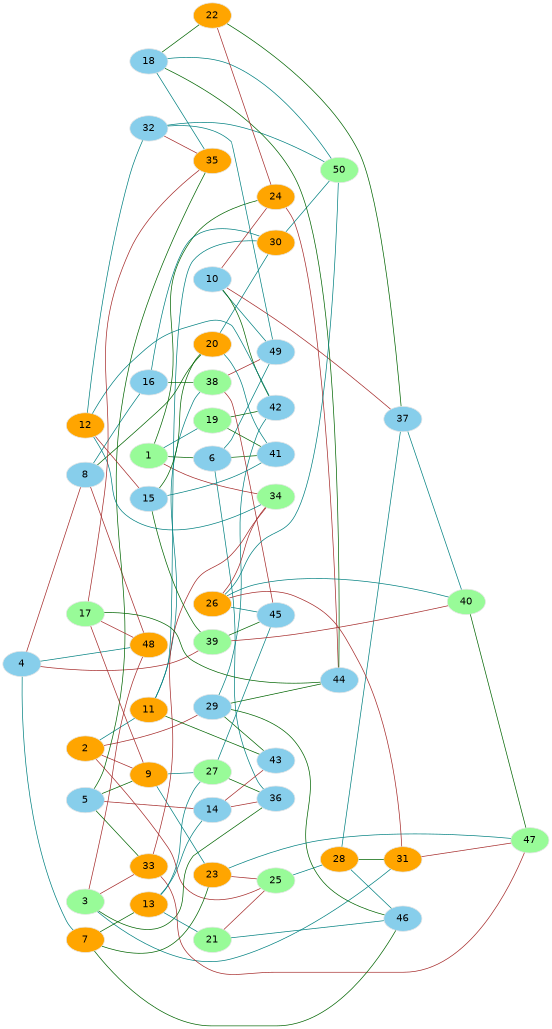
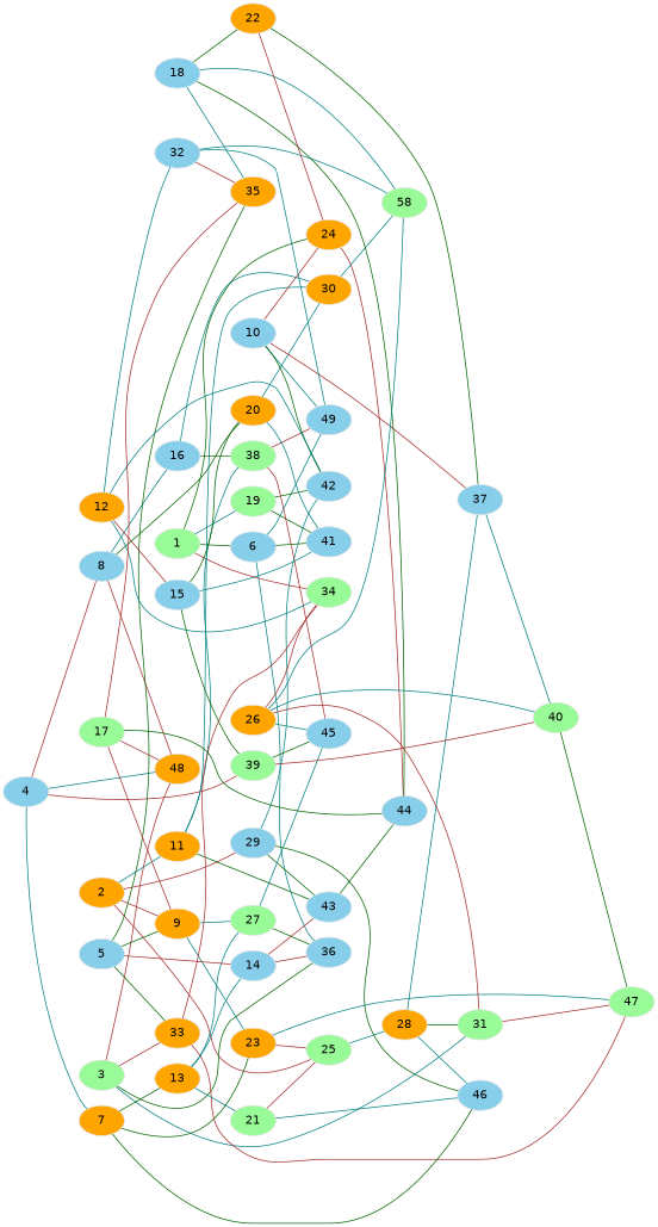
  graph {
    fontname="DejaVu Sans"
    rankdir=LR
    node [color=gray90 fillcolor=skyblue fontname="DejaVu Sans" style=filled]
    edge [color=teal fontname="DejaVu Sans"]
    1 [fillcolor=palegreen]
    6
    19 [fillcolor=palegreen]
    24 [fillcolor=orange]
    34 [fillcolor=palegreen]
    36
    41
    49
    42
    44
    2 [fillcolor=orange]
    9 [fillcolor=orange]
    11 [fillcolor=orange]
    25 [fillcolor=palegreen]
    29
    23 [fillcolor=orange]
    27 [fillcolor=palegreen]
    30 [fillcolor=orange]
    38 [fillcolor=palegreen]
    43
    28 [fillcolor=orange]
    46
    3 [fillcolor=palegreen]
-   31 [fillcolor=orange]
+   31 [fillcolor=palegreen]
    33 [fillcolor=orange]
    48 [fillcolor=orange]
    47 [fillcolor=palegreen]
    4
    7 [fillcolor=orange]
    8
    39 [fillcolor=palegreen]
    13 [fillcolor=orange]
    16
    20 [fillcolor=orange]
    40 [fillcolor=palegreen]
    45
    5
    14
    35 [fillcolor=orange]
    21 [fillcolor=palegreen]
    10
    37
-   50 [fillcolor=palegreen]
+   50 [fillcolor=palegreen label=58]
    12 [fillcolor=orange]
    15
    32
    17 [fillcolor=palegreen]
    18
    22 [fillcolor=orange]
    26 [fillcolor=orange]
    1 -- 6 [color=darkgreen]
    1 -- 19
    1 -- 24 [color=darkgreen]
    1 -- 34 [color=brown]
    6 -- 36
    6 -- 41 [color=darkgreen]
    6 -- 49
    19 -- 41 [color=darkgreen]
    19 -- 42 [color=darkgreen]
    24 -- 44 [color=brown]
    2 -- 9 [color=brown]
    2 -- 11
    2 -- 25 [color=brown]
    2 -- 29 [color=brown]
    9 -- 23
    9 -- 27
    11 -- 30
    11 -- 38
    11 -- 43 [color=darkgreen]
    25 -- 28
    29 -- 42
    29 -- 43 [color=darkgreen]
    29 -- 46 [color=darkgreen]
    23 -- 25 [color=brown]
    23 -- 47
    27 -- 36 [color=darkgreen]
    27 -- 45
    30 -- 50
    38 -- 49 [color=brown]
    38 -- 45 [color=brown]
-   29 -- 44 [color=darkgreen]
+   43 -- 44 [color=darkgreen]
    28 -- 46
    28 -- 31 [color=darkgreen]
    28 -- 37
    3 -- 36 [color=darkgreen]
    3 -- 31
    3 -- 33 [color=brown]
    3 -- 48 [color=brown]
    31 -- 47 [color=brown]
    33 -- 34 [color=brown]
    33 -- 47 [color=brown]
    4 -- 48
    4 -- 7
    4 -- 8 [color=brown]
    4 -- 39 [color=brown]
    7 -- 23 [color=darkgreen]
    7 -- 46 [color=darkgreen]
    7 -- 13 [color=darkgreen]
    8 -- 48 [color=brown]
    8 -- 16
    8 -- 20 [color=darkgreen]
    39 -- 40 [color=brown]
    39 -- 45 [color=darkgreen]
    13 -- 27
    13 -- 14
    13 -- 21
    16 -- 30
    16 -- 38 [color=darkgreen]
    20 -- 41
    20 -- 30
    40 -- 47 [color=darkgreen]
    5 -- 9 [color=darkgreen]
    5 -- 33 [color=darkgreen]
    5 -- 14 [color=brown]
    5 -- 35 [color=darkgreen]
    14 -- 36 [color=brown]
    14 -- 43 [color=brown]
    21 -- 25 [color=brown]
    21 -- 46
    10 -- 24 [color=brown]
    10 -- 49
    10 -- 42 [color=darkgreen]
    10 -- 37 [color=brown]
    37 -- 40
    12 -- 34
    12 -- 42
    12 -- 15 [color=brown]
    12 -- 32
    15 -- 41
    15 -- 39 [color=darkgreen]
    15 -- 20 [color=darkgreen]
    32 -- 49
    32 -- 35 [color=brown]
    32 -- 50
    17 -- 44 [color=darkgreen]
    17 -- 9 [color=brown]
    17 -- 48 [color=brown]
    17 -- 35 [color=brown]
    18 -- 44 [color=darkgreen]
    18 -- 35
    18 -- 50
    18 -- 22 [color=darkgreen]
    22 -- 24 [color=brown]
    22 -- 37 [color=darkgreen]
    26 -- 34 [color=brown]
    26 -- 31 [color=brown]
    26 -- 40
    26 -- 45
    26 -- 50
  }
